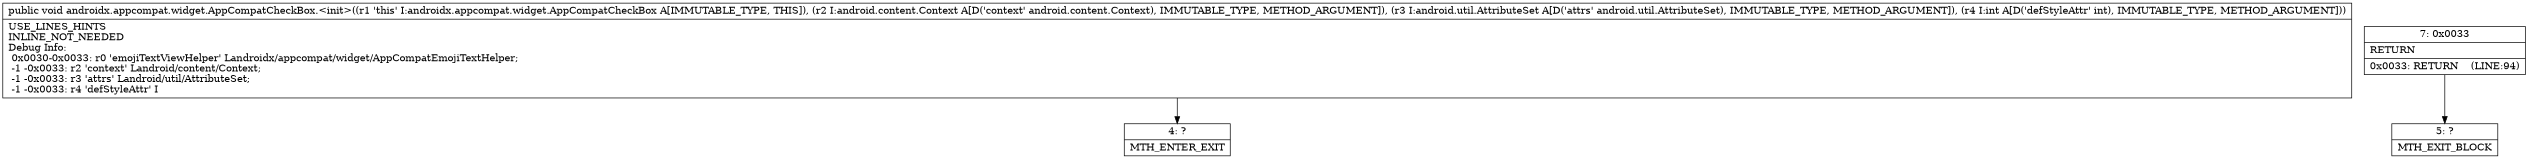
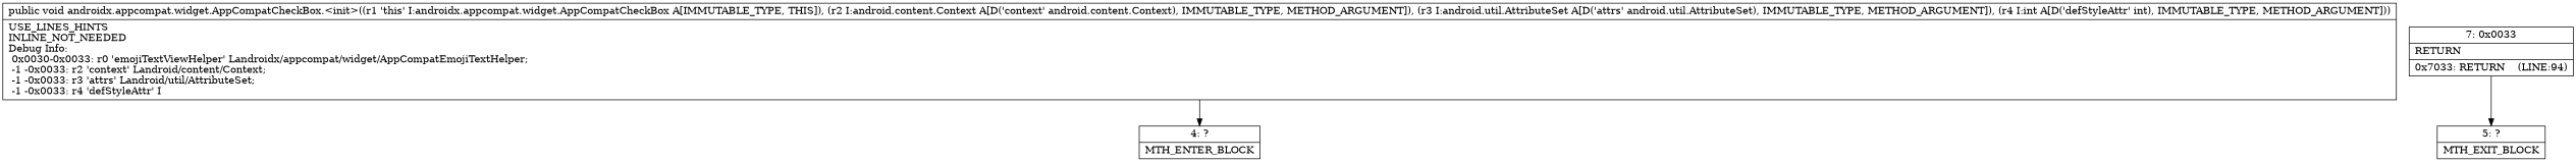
  digraph {
    node [shape=record]
-   n1 [label="{4\:\ ?|MTH_ENTER_EXIT\l}"]
-   n2 [label="{7\:\ 0x0033|RETURN\l|0x0033: RETURN    (LINE:94)\l}"]
+   n1 [label="{4\:\ ?|MTH_ENTER_BLOCK\l}"]
+   n2 [label="{7\:\ 0x0033|RETURN\l|0x7033: RETURN    (LINE:94)\l}"]
    n3 [label="{5\:\ ?|MTH_EXIT_BLOCK\l}"]
    n4 [label="{public void androidx.appcompat.widget.AppCompatCheckBox.\<init\>((r1 'this' I:androidx.appcompat.widget.AppCompatCheckBox A[IMMUTABLE_TYPE, THIS]), (r2 I:android.content.Context A[D('context' android.content.Context), IMMUTABLE_TYPE, METHOD_ARGUMENT]), (r3 I:android.util.AttributeSet A[D('attrs' android.util.AttributeSet), IMMUTABLE_TYPE, METHOD_ARGUMENT]), (r4 I:int A[D('defStyleAttr' int), IMMUTABLE_TYPE, METHOD_ARGUMENT]))  | USE_LINES_HINTS\lINLINE_NOT_NEEDED\lDebug Info:\l  0x0030\-0x0033: r0 'emojiTextViewHelper' Landroidx\/appcompat\/widget\/AppCompatEmojiTextHelper;\l  \-1 \-0x0033: r2 'context' Landroid\/content\/Context;\l  \-1 \-0x0033: r3 'attrs' Landroid\/util\/AttributeSet;\l  \-1 \-0x0033: r4 'defStyleAttr' I\l}"]
    n2 -> n3
    n4 -> n1
  }
